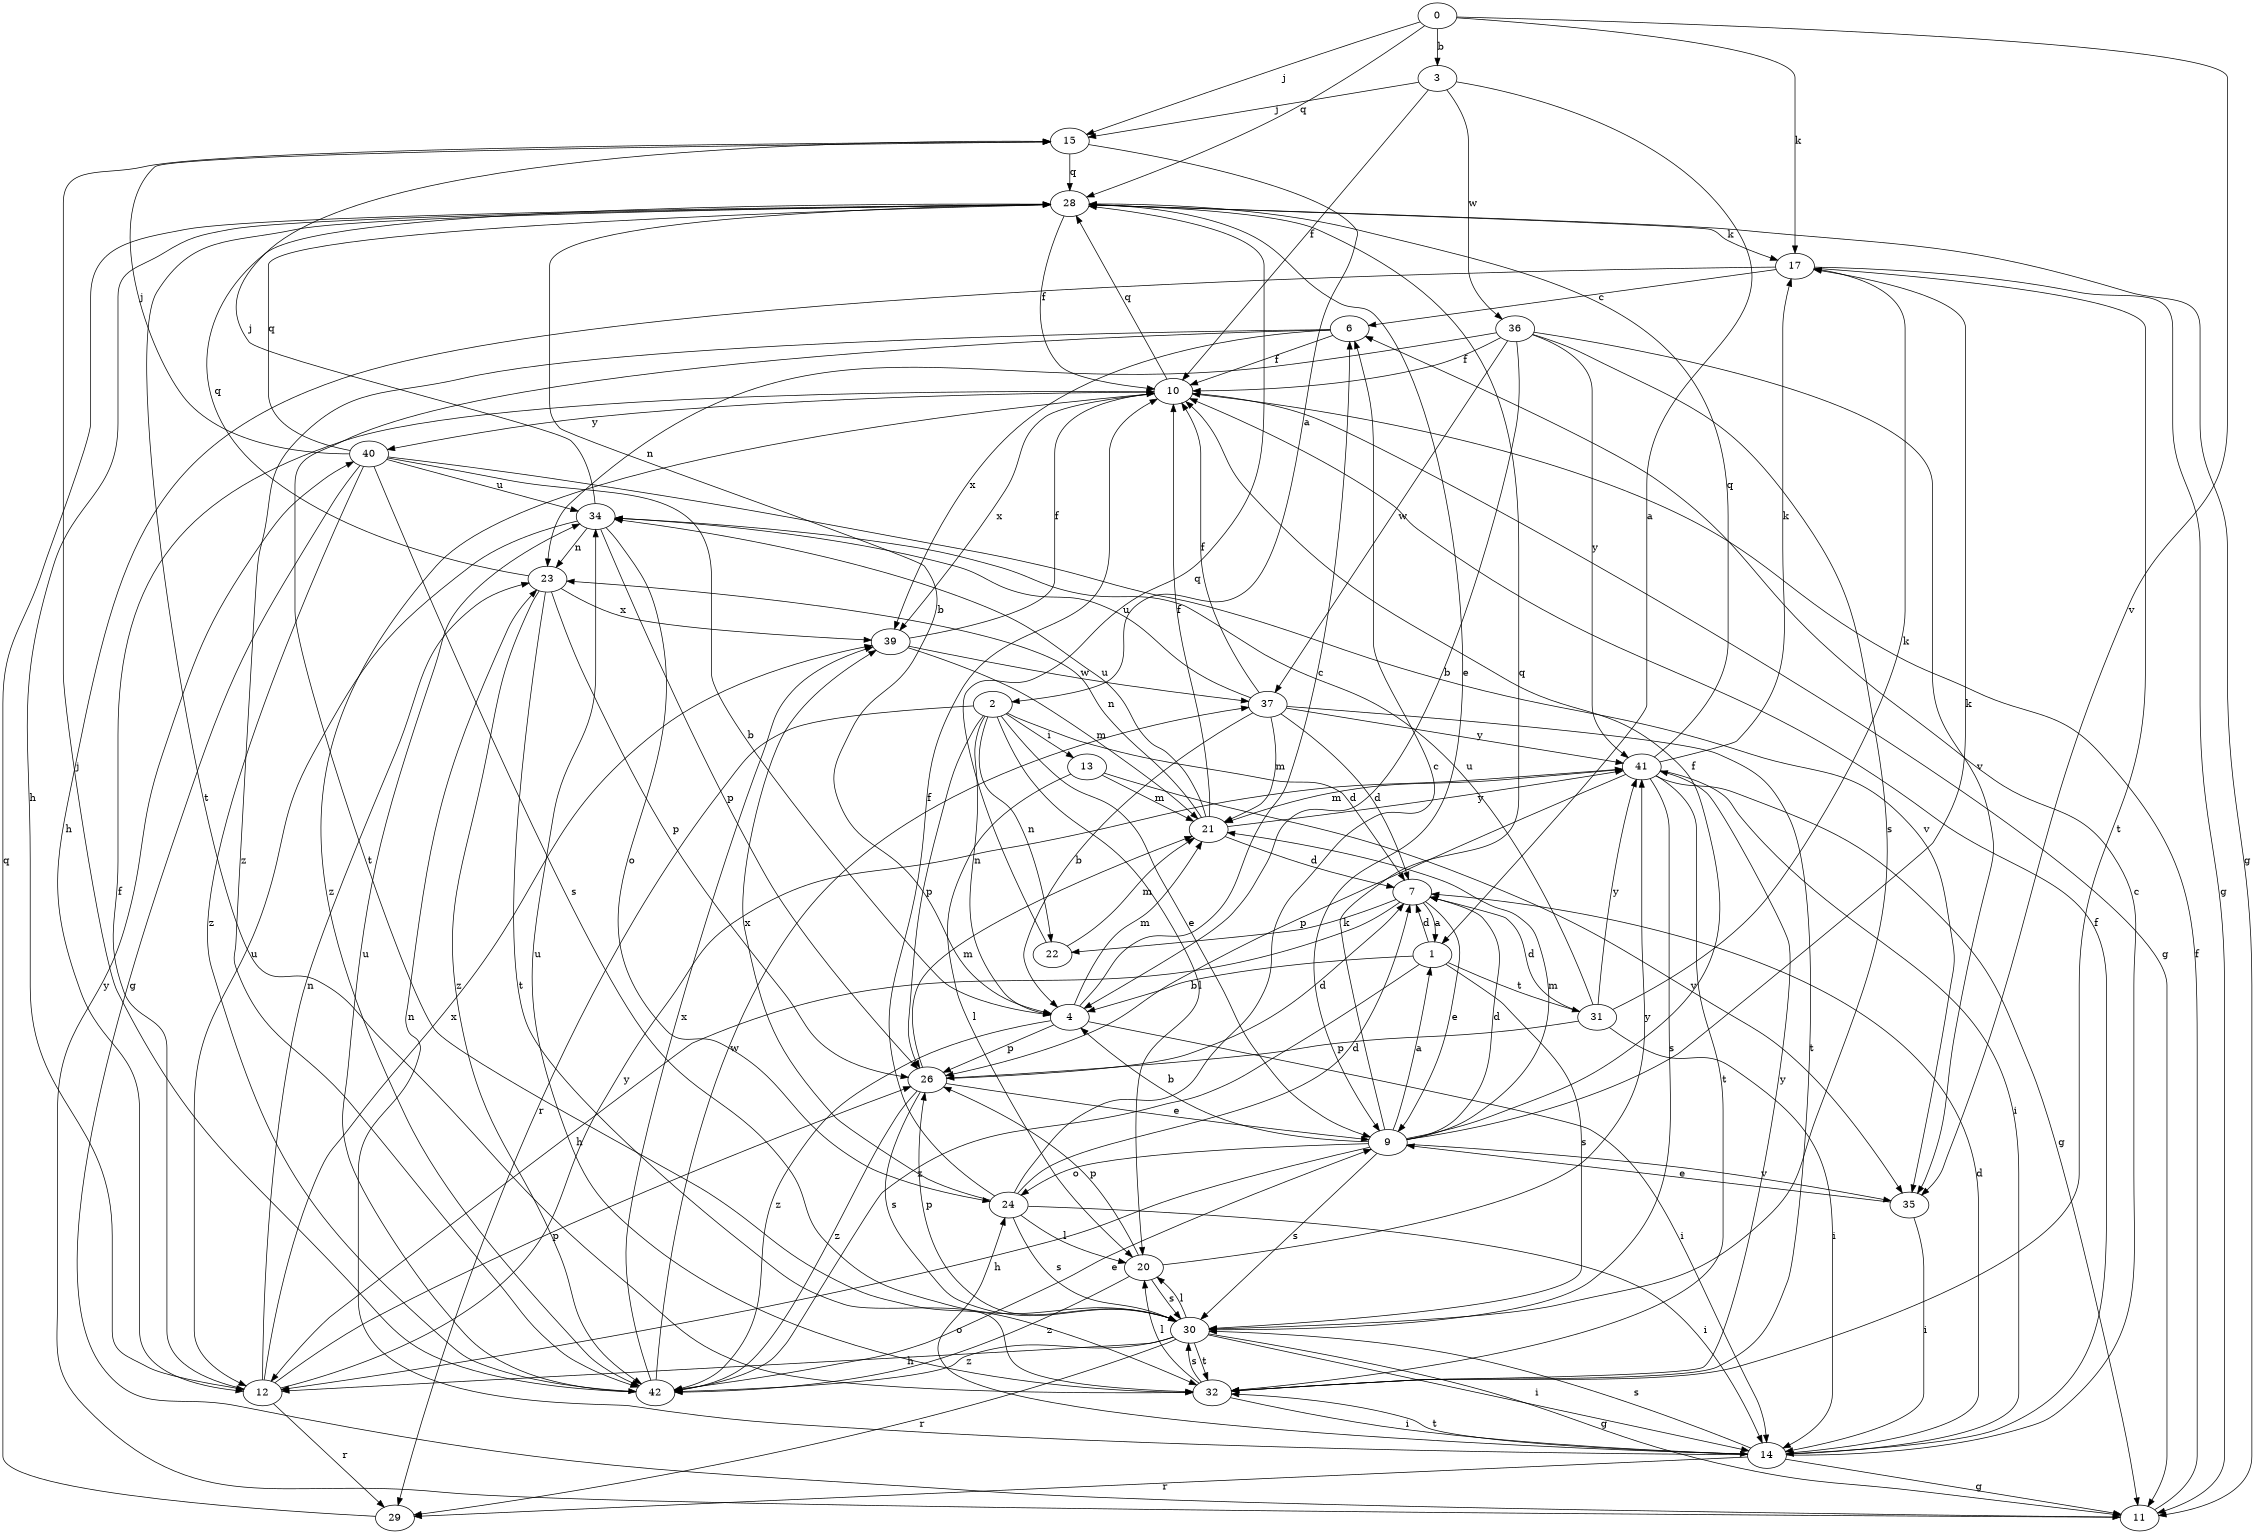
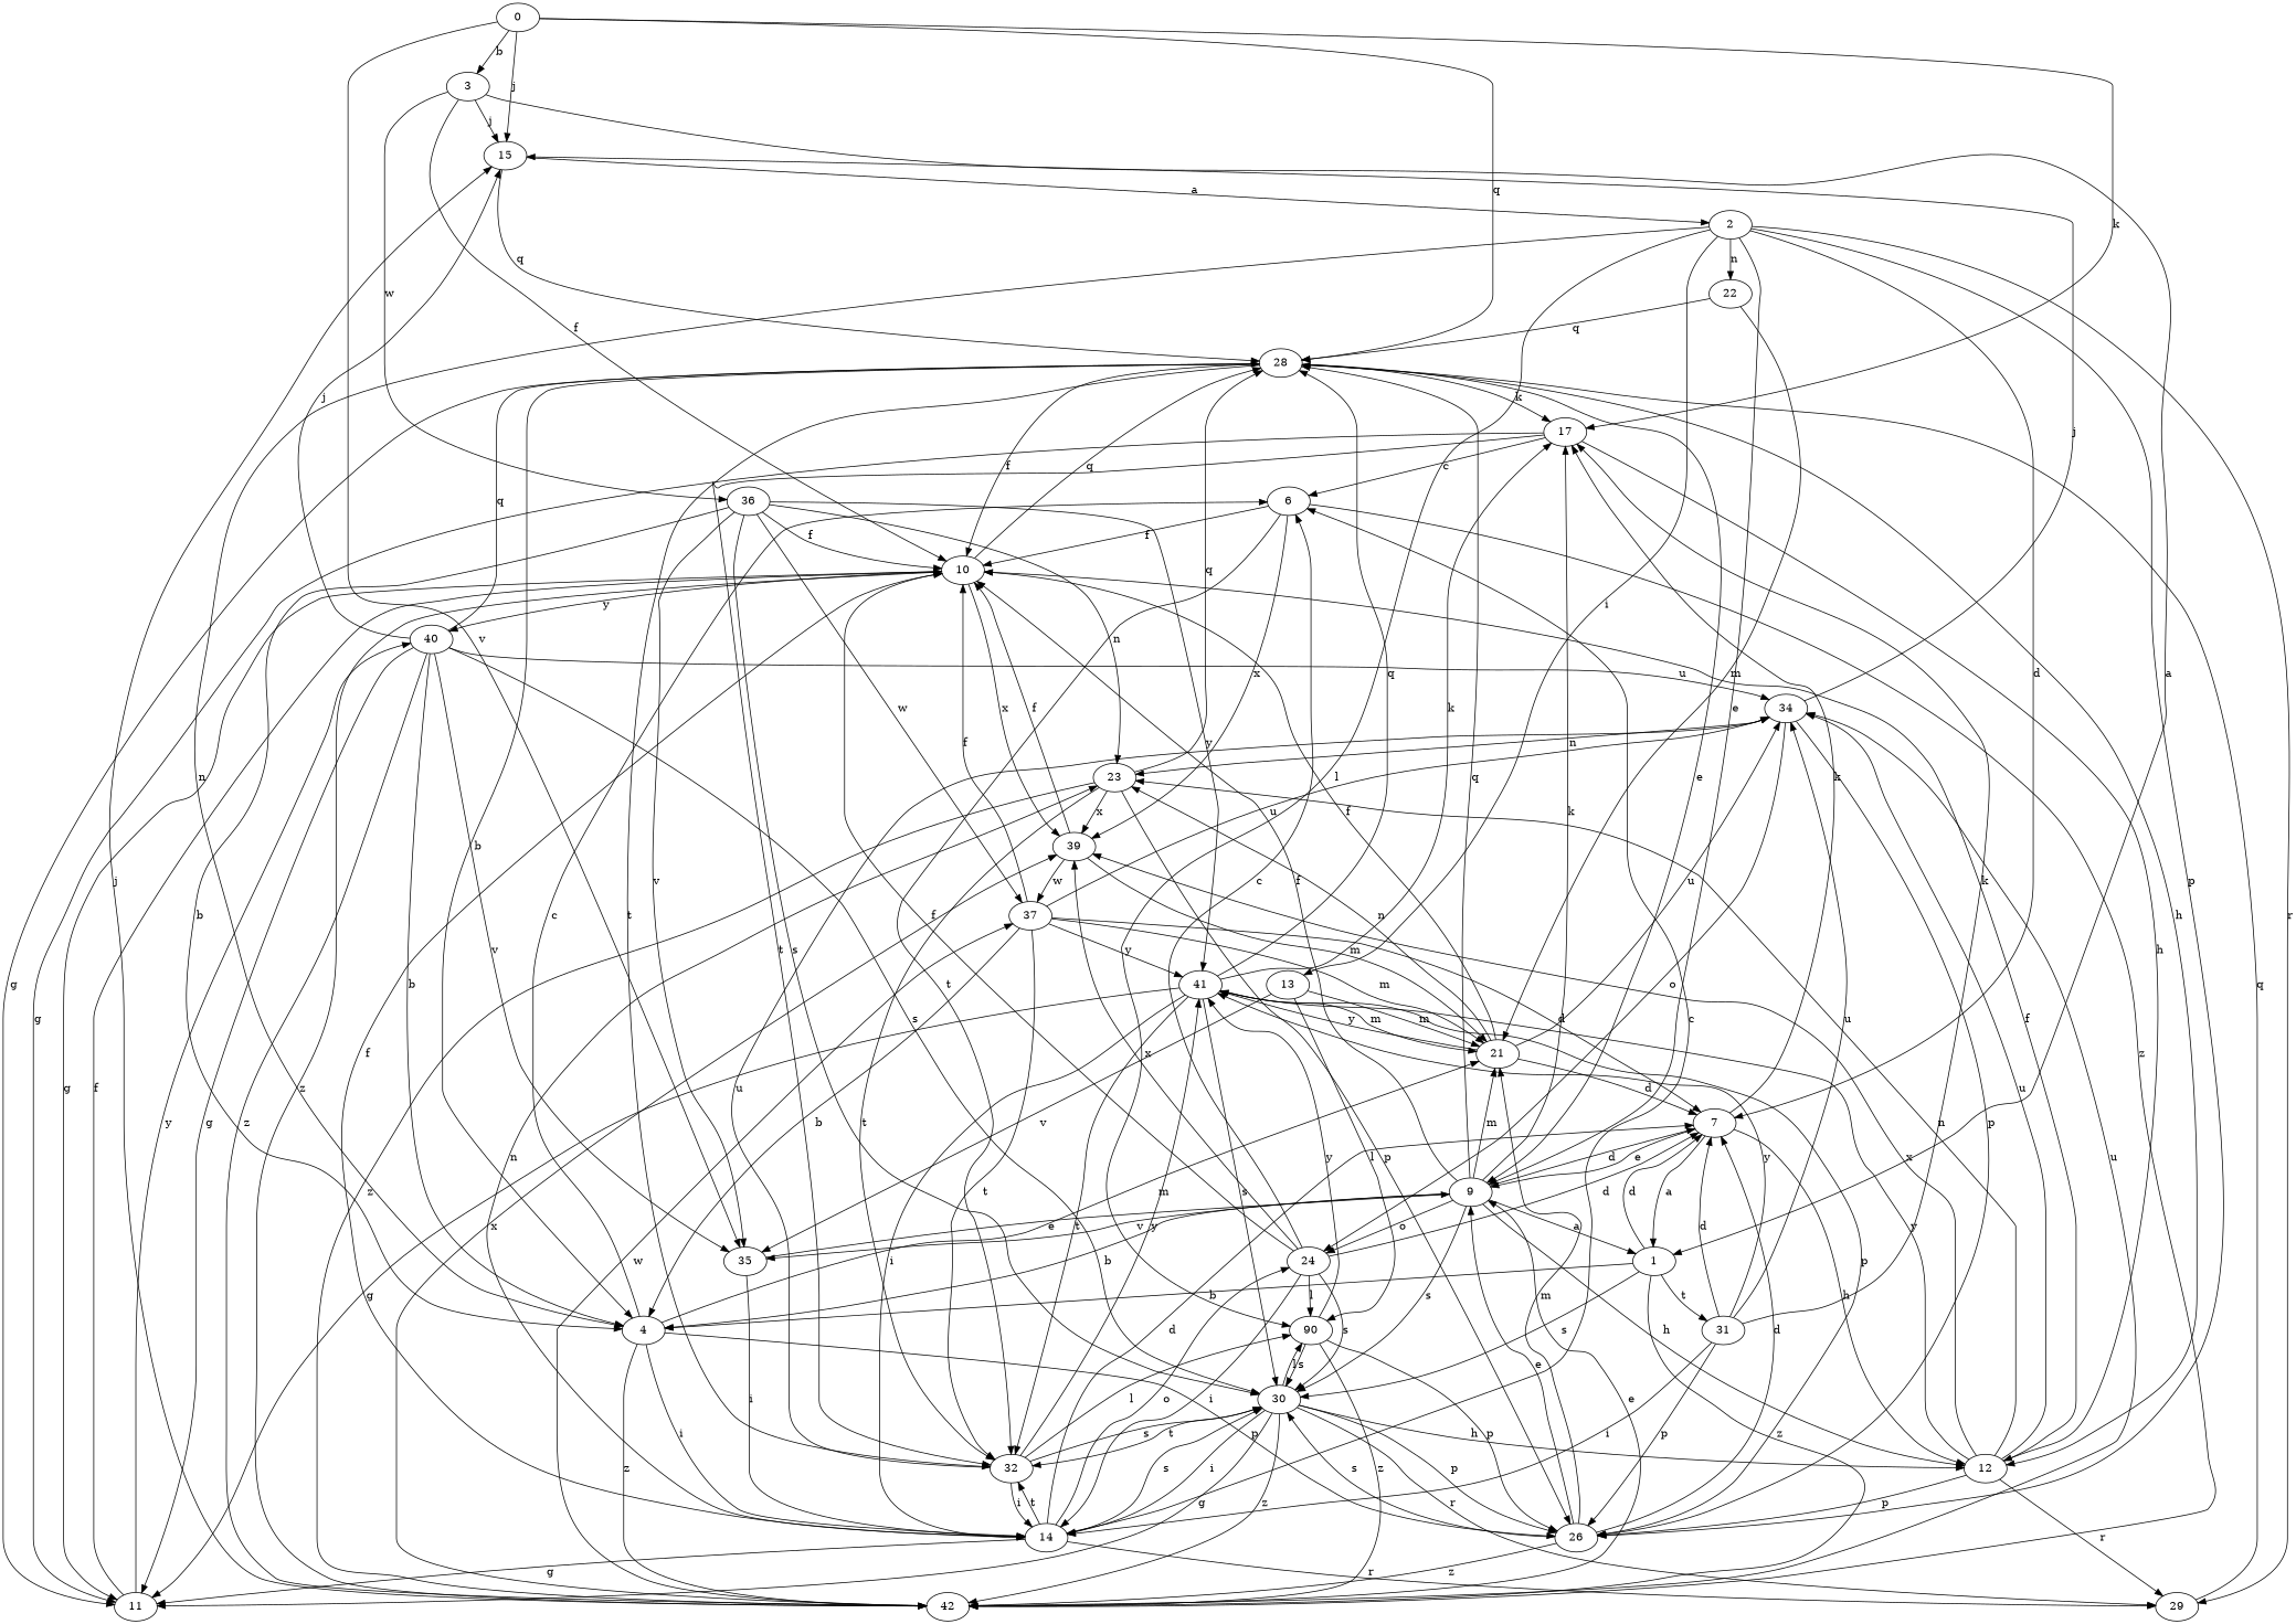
  strict digraph {
    0
    3
    15
    17
    28
    35
    1
    10
    36
    2
    6
    32
    12
    11
    4
    9
    14
    7
    30
    31
    42
    26
    21
-   20
+   20 [label=90]
    29
    34
    41
    39
    37
    13
    22
    24
    23
    40
    0 -> 3 [label=b]
    0 -> 15 [label=j]
    0 -> 17 [label=k]
    0 -> 28 [label=q]
    0 -> 35 [label=v]
    3 -> 15 [label=j]
    3 -> 1 [label=a]
    3 -> 10 [label=f]
    3 -> 36 [label=w]
    15 -> 28 [label=q]
    15 -> 2 [label=a]
    17 -> 6 [label=c]
    17 -> 32 [label=t]
    17 -> 12 [label=h]
    17 -> 11 [label=g]
    28 -> 17 [label=k]
    28 -> 10 [label=f]
    28 -> 32 [label=t]
    28 -> 12 [label=h]
    28 -> 11 [label=g]
    28 -> 4 [label=b]
    28 -> 9 [label=e]
    35 -> 9 [label=e]
    35 -> 14 [label=i]
    1 -> 4 [label=b]
    1 -> 7 [label=d]
    1 -> 30 [label=s]
    1 -> 31 [label=t]
    1 -> 42 [label=z]
    10 -> 28 [label=q]
    10 -> 11 [label=g]
    10 -> 42 [label=z]
    10 -> 39 [label=x]
    10 -> 40 [label=y]
    36 -> 35 [label=v]
    36 -> 10 [label=f]
    36 -> 4 [label=b]
    36 -> 30 [label=s]
    36 -> 41 [label=y]
    36 -> 37 [label=w]
    36 -> 23 [label=n]
    2 -> 4 [label=n]
    2 -> 9 [label=e]
    2 -> 7 [label=d]
    2 -> 26 [label=p]
    2 -> 20 [label=l]
    2 -> 29 [label=r]
    2 -> 13 [label=i]
    2 -> 22 [label=n]
    6 -> 10 [label=f]
    6 -> 32 [label=t]
    6 -> 42 [label=z]
    6 -> 39 [label=x]
    32 -> 14 [label=i]
    32 -> 30 [label=s]
    32 -> 20 [label=l]
    32 -> 34 [label=u]
    32 -> 41 [label=y]
    12 -> 10 [label=f]
    12 -> 26 [label=p]
    12 -> 29 [label=r]
-   34 -> 12 [label=u]
+   12 -> 34 [label=u]
    12 -> 41 [label=y]
    12 -> 39 [label=x]
    12 -> 23 [label=n]
    11 -> 10 [label=f]
    11 -> 40 [label=y]
    4 -> 6 [label=c]
    4 -> 14 [label=i]
    4 -> 42 [label=z]
    4 -> 26 [label=p]
    4 -> 21 [label=m]
    9 -> 17 [label=k]
    9 -> 28 [label=q]
    9 -> 35 [label=v]
    9 -> 1 [label=a]
    9 -> 10 [label=f]
    9 -> 12 [label=h]
    9 -> 4 [label=b]
    9 -> 7 [label=d]
    9 -> 30 [label=s]
    9 -> 21 [label=m]
    9 -> 24 [label=o]
    14 -> 10 [label=f]
    14 -> 6 [label=c]
    14 -> 32 [label=t]
    14 -> 11 [label=g]
    14 -> 7 [label=d]
    14 -> 30 [label=s]
    14 -> 29 [label=r]
    14 -> 24 [label=o]
    14 -> 23 [label=n]
-   7 -> 22 [label=k]
+   7 -> 17 [label=k]
    7 -> 1 [label=a]
    7 -> 12 [label=h]
    7 -> 9 [label=e]
    30 -> 32 [label=t]
    30 -> 12 [label=h]
    30 -> 11 [label=g]
    30 -> 14 [label=i]
    30 -> 42 [label=z]
    30 -> 26 [label=p]
    30 -> 20 [label=l]
    30 -> 29 [label=r]
    31 -> 17 [label=k]
    31 -> 14 [label=i]
    31 -> 7 [label=d]
    31 -> 26 [label=p]
    31 -> 34 [label=u]
    31 -> 41 [label=y]
    42 -> 15 [label=j]
    42 -> 9 [label=e]
    42 -> 34 [label=u]
    42 -> 39 [label=x]
    42 -> 37 [label=w]
    26 -> 9 [label=e]
    26 -> 7 [label=d]
    26 -> 30 [label=s]
    26 -> 42 [label=z]
    26 -> 21 [label=m]
    21 -> 10 [label=f]
    21 -> 7 [label=d]
    21 -> 34 [label=u]
    21 -> 41 [label=y]
    21 -> 23 [label=n]
    20 -> 30 [label=s]
    20 -> 42 [label=z]
    20 -> 26 [label=p]
    20 -> 41 [label=y]
    29 -> 28 [label=q]
    34 -> 15 [label=j]
    34 -> 26 [label=p]
    34 -> 24 [label=o]
    34 -> 23 [label=n]
    41 -> 17 [label=k]
    41 -> 28 [label=q]
    41 -> 32 [label=t]
    41 -> 11 [label=g]
    41 -> 14 [label=i]
    41 -> 30 [label=s]
    41 -> 26 [label=p]
    41 -> 21 [label=m]
    39 -> 10 [label=f]
    39 -> 21 [label=m]
    39 -> 37 [label=w]
    37 -> 10 [label=f]
    37 -> 32 [label=t]
    37 -> 4 [label=b]
    37 -> 7 [label=d]
    37 -> 21 [label=m]
    37 -> 34 [label=u]
    37 -> 41 [label=y]
    13 -> 35 [label=v]
    13 -> 21 [label=m]
    13 -> 20 [label=l]
    22 -> 28 [label=q]
    22 -> 21 [label=m]
    24 -> 10 [label=f]
    24 -> 6 [label=c]
    24 -> 14 [label=i]
    24 -> 7 [label=d]
    24 -> 30 [label=s]
    24 -> 20 [label=l]
    24 -> 39 [label=x]
    23 -> 28 [label=q]
    23 -> 32 [label=t]
    23 -> 42 [label=z]
    23 -> 26 [label=p]
    23 -> 39 [label=x]
    40 -> 15 [label=j]
    40 -> 28 [label=q]
    40 -> 35 [label=v]
    40 -> 11 [label=g]
    40 -> 4 [label=b]
    40 -> 30 [label=s]
    40 -> 42 [label=z]
    40 -> 34 [label=u]
  }
